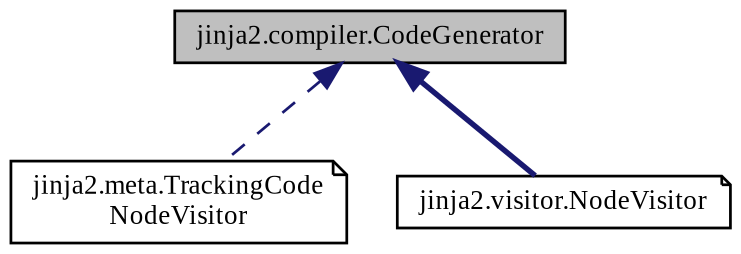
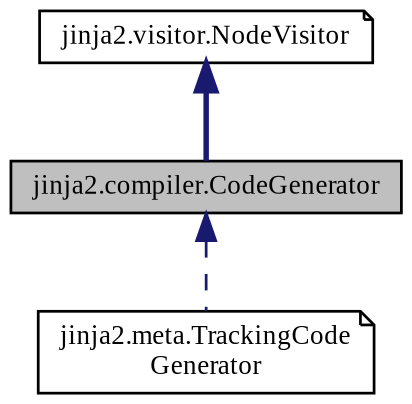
  digraph {
    fontname="Liberation Serif"
    node [color=black fillcolor=white fontname="Liberation Serif" fontsize=10 shape=note style=filled]
    edge [color=midnightblue dir=back fontname="Liberation Serif" fontsize=10 labelfontname=Helvetica labelfontsize=10]
    n1 [fillcolor=grey75 fontcolor=black height=0.2 label="jinja2.compiler.CodeGenerator" shape=box width=0.4]
-   n2 [height=0.2 label="jinja2.meta.TrackingCode\lNodeVisitor" width=0.4]
+   n2 [height=0.2 label="jinja2.meta.TrackingCode\lGenerator" width=0.4]
    n3 [height=0.2 label="jinja2.visitor.NodeVisitor" width=0.4]
    n1 -> n2 [style=dashed]
-   n1 -> n3 [style=bold]
+   n3 -> n1 [style=bold]
  }
